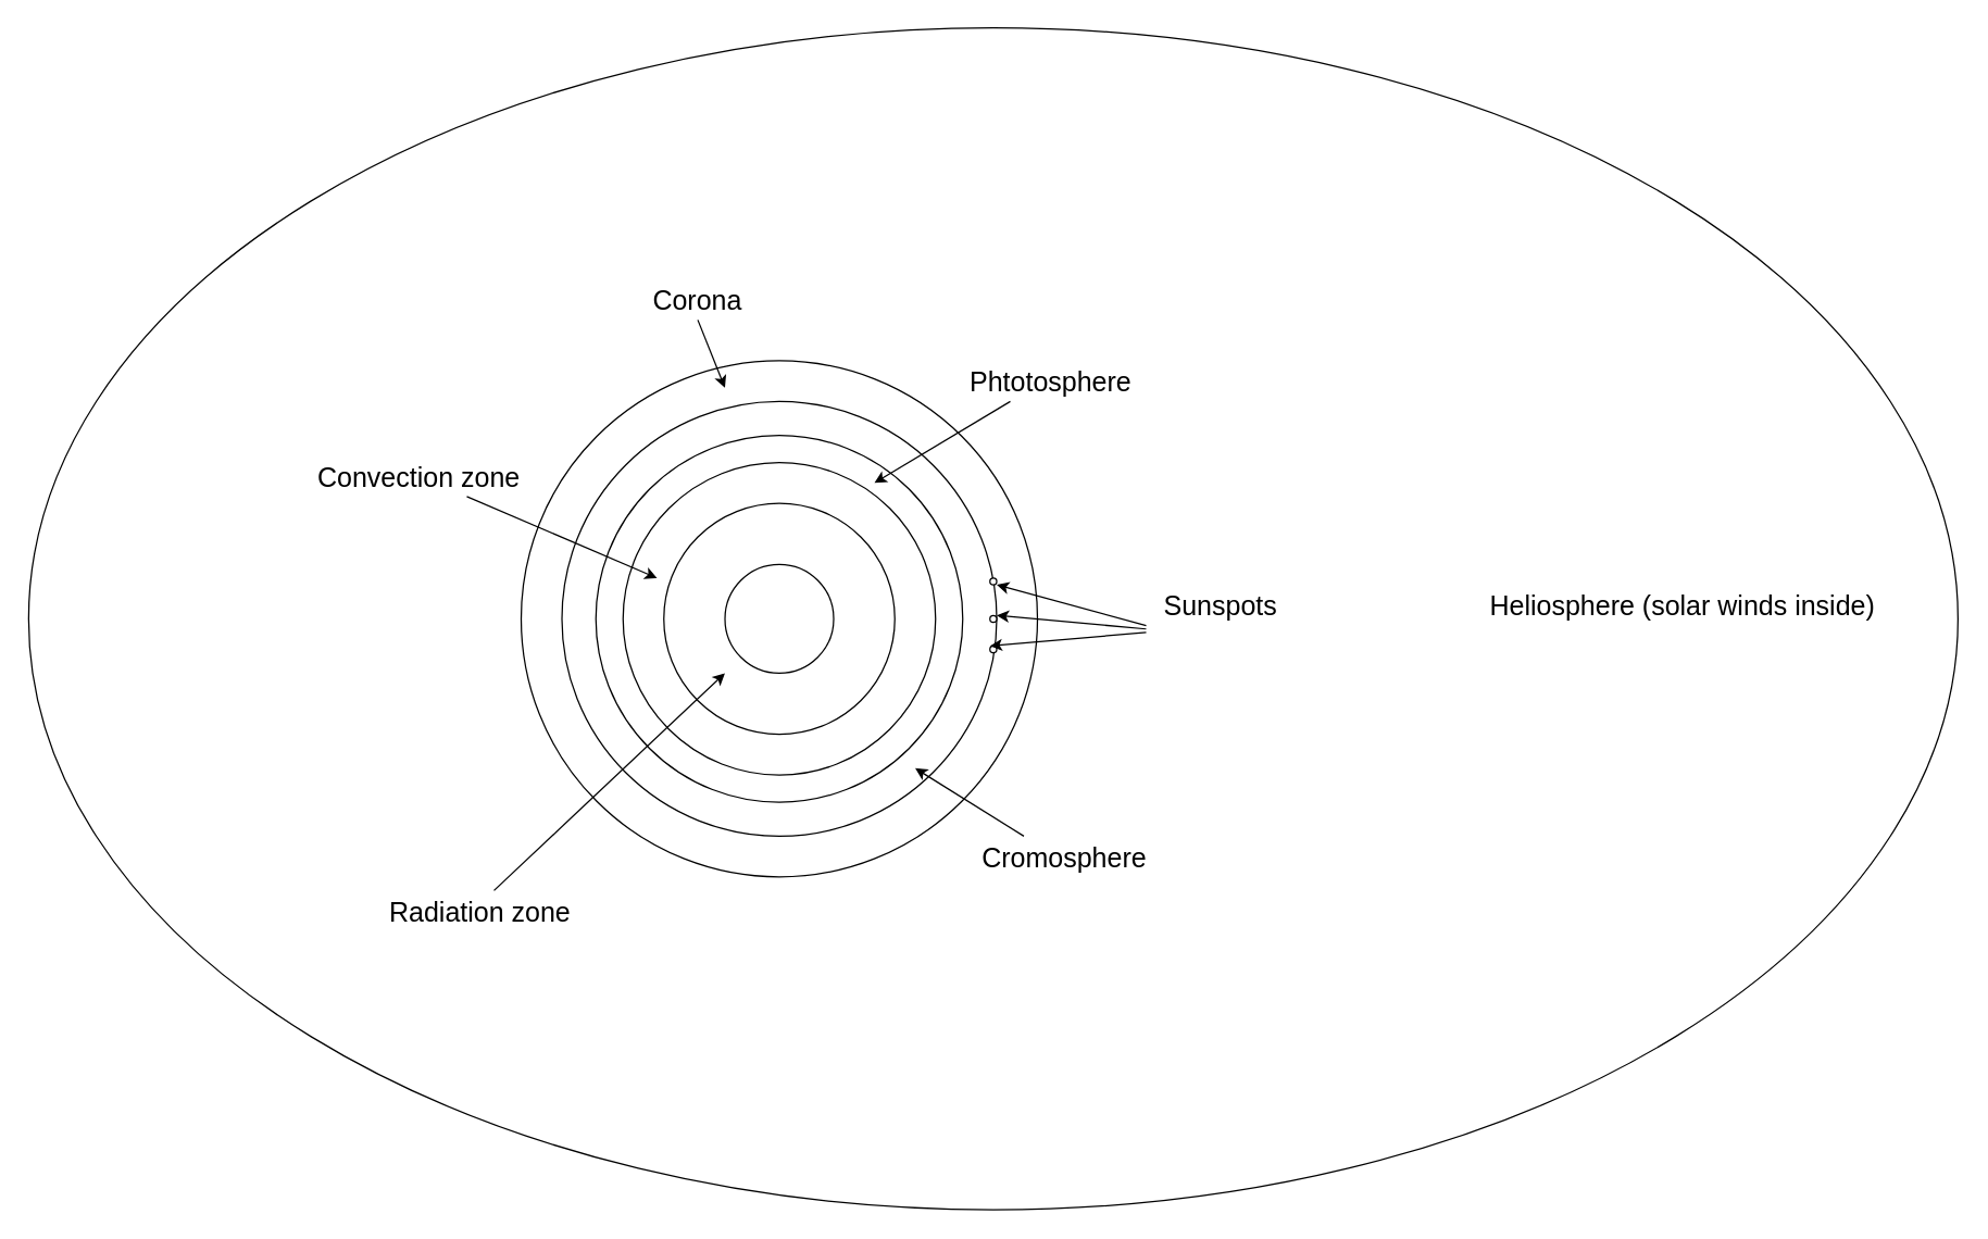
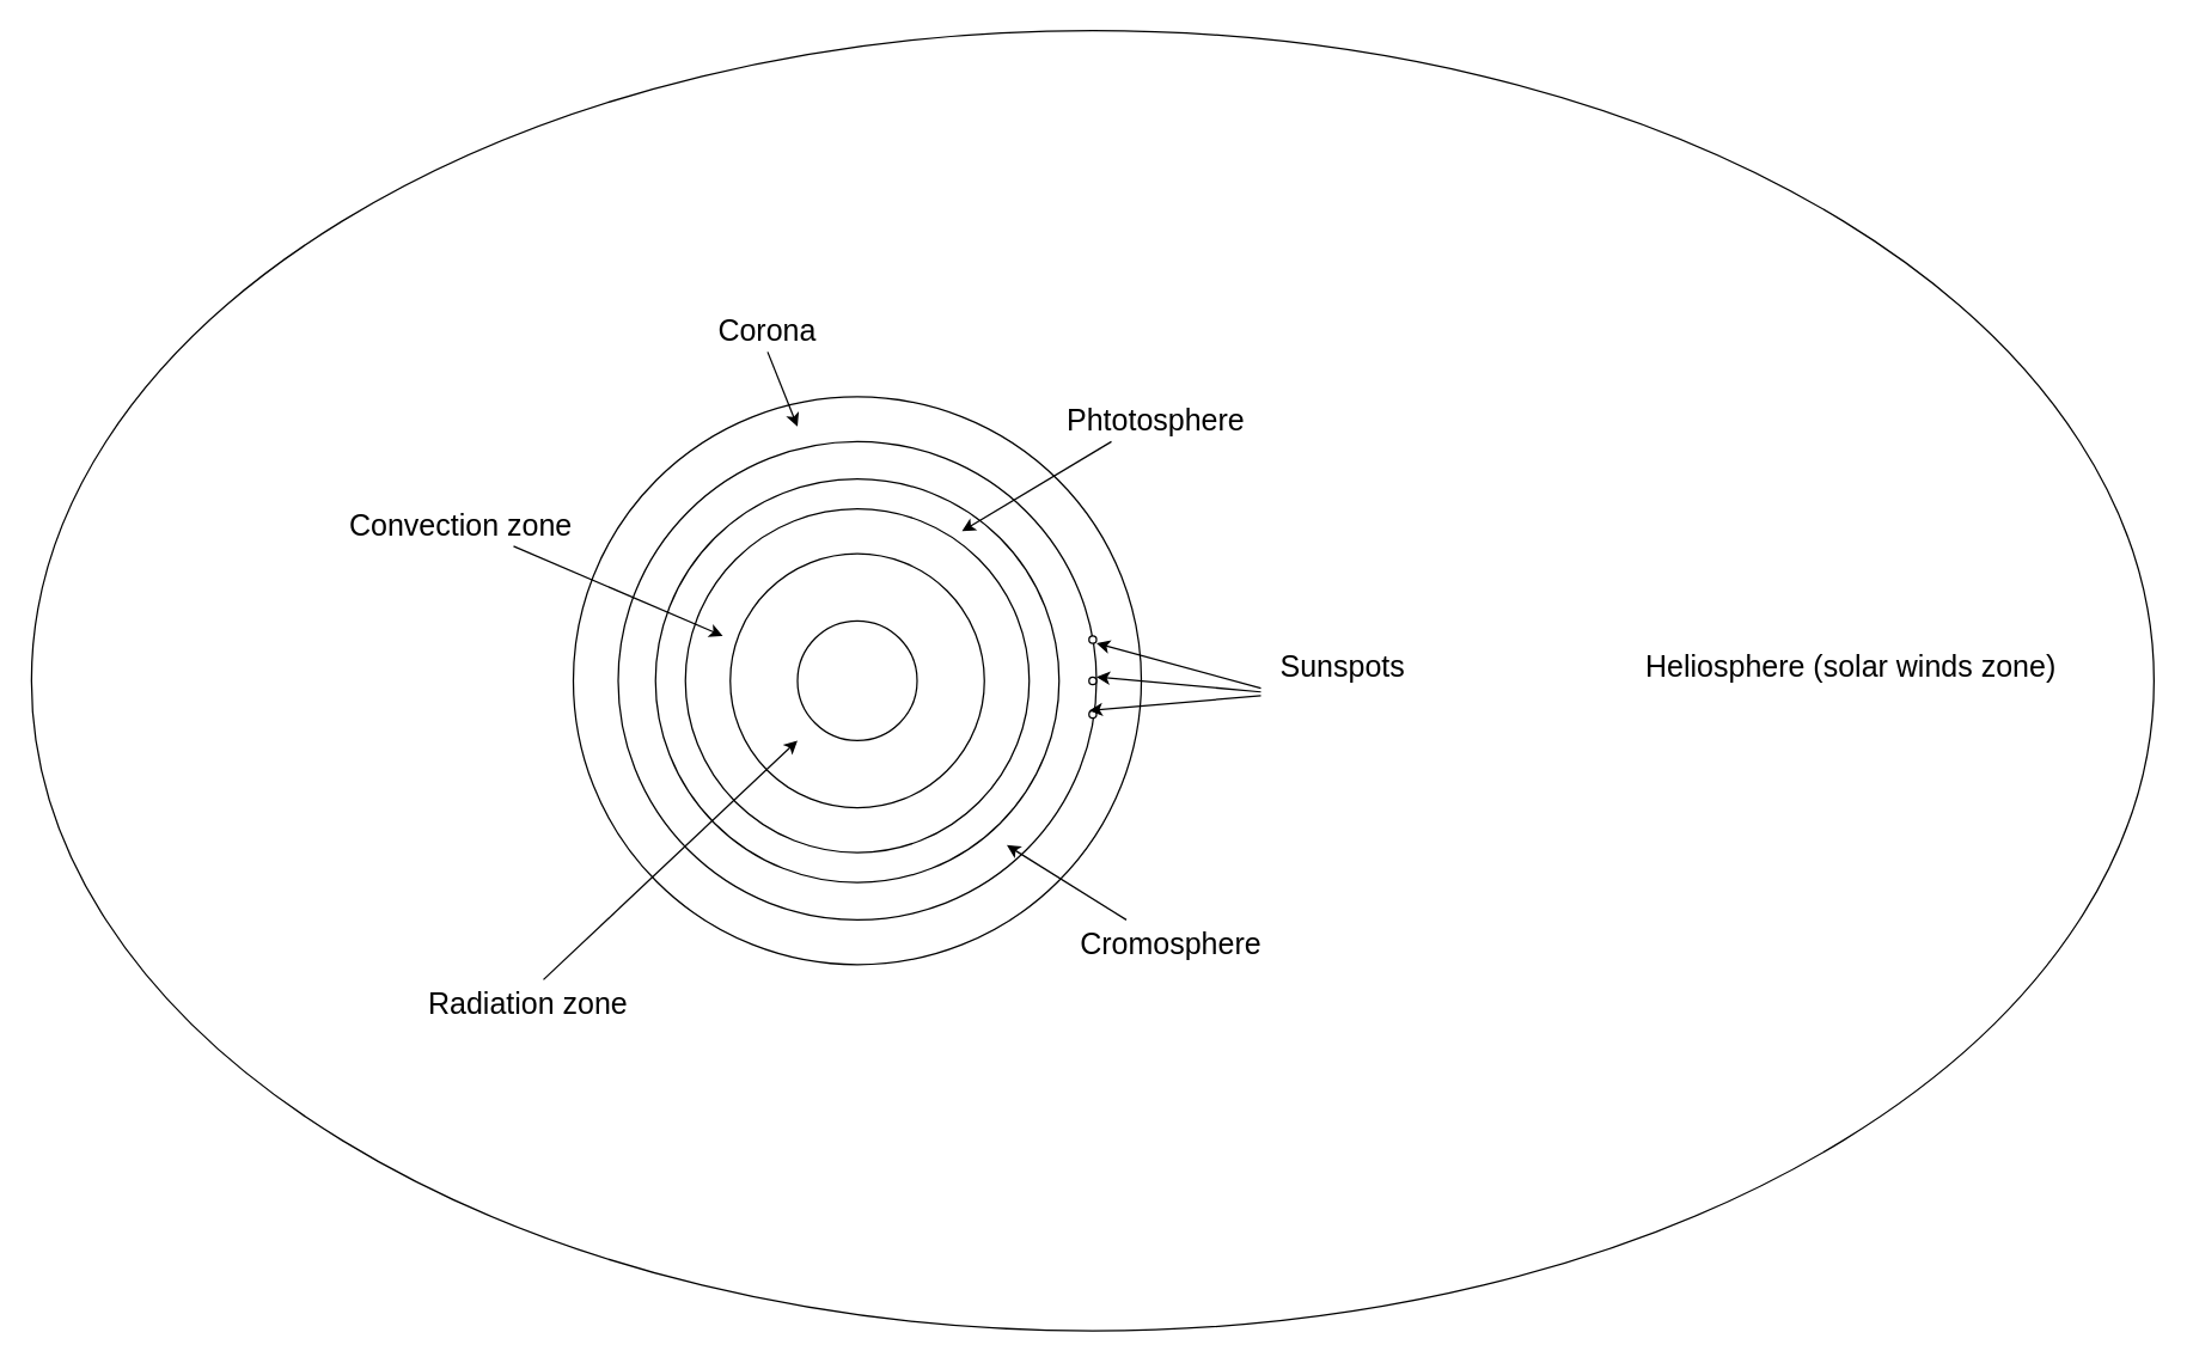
  <mxCell id="0" />
  <mxCell id="1" parent="0" />
  <mxCell id="2" value="" style="ellipse;whiteSpace=wrap;html=1;" vertex="1" parent="1"><mxGeometry x="20.5" y="20" width="1420" height="870" as="geometry" /></mxCell>
  <mxCell id="3" value="Corona" style="text;html=1;strokeColor=none;fillColor=none;align=center;verticalAlign=middle;whiteSpace=wrap;rounded=0;fontSize=20;" vertex="1" parent="1"><mxGeometry x="483" y="205" width="60" height="30" as="geometry" /></mxCell>
  <mxCell id="4" value="Phtotosphere" style="text;html=1;strokeColor=none;fillColor=none;align=center;verticalAlign=middle;whiteSpace=wrap;rounded=0;fontSize=20;" vertex="1" parent="1"><mxGeometry x="743" y="265" width="60" height="30" as="geometry" /></mxCell>
  <mxCell id="5" value="Cromosphere" style="text;html=1;strokeColor=none;fillColor=none;align=center;verticalAlign=middle;whiteSpace=wrap;rounded=0;fontSize=20;" vertex="1" parent="1"><mxGeometry x="753" y="615" width="60" height="30" as="geometry" /></mxCell>
  <mxCell id="6" value="" style="ellipse;whiteSpace=wrap;html=1;aspect=fixed;" vertex="1" parent="1"><mxGeometry x="383" y="265" width="380" height="380" as="geometry" /></mxCell>
  <mxCell id="7" value="" style="ellipse;whiteSpace=wrap;html=1;aspect=fixed;" vertex="1" parent="1"><mxGeometry x="413" y="295" width="320" height="320" as="geometry" /></mxCell>
  <mxCell id="8" value="" style="ellipse;whiteSpace=wrap;html=1;aspect=fixed;" vertex="1" parent="1"><mxGeometry x="438" y="320" width="270" height="270" as="geometry" /></mxCell>
  <mxCell id="9" value="" style="ellipse;whiteSpace=wrap;html=1;aspect=fixed;" vertex="1" parent="1"><mxGeometry x="458" y="340" width="230" height="230" as="geometry" /></mxCell>
  <mxCell id="10" value="" style="ellipse;whiteSpace=wrap;html=1;aspect=fixed;" vertex="1" parent="1"><mxGeometry x="488" y="370" width="170" height="170" as="geometry" /></mxCell>
  <mxCell id="11" value="" style="ellipse;whiteSpace=wrap;html=1;aspect=fixed;" vertex="1" parent="1"><mxGeometry x="533" y="415" width="80" height="80" as="geometry" /></mxCell>
  <mxCell id="12" value="Radiation zone" style="text;html=1;strokeColor=none;fillColor=none;align=center;verticalAlign=middle;whiteSpace=wrap;rounded=0;fontSize=20;" vertex="1" parent="1"><mxGeometry x="273" y="655" width="160" height="30" as="geometry" /></mxCell>
  <mxCell id="13" value="" style="endArrow=classic;html=1;rounded=0;" edge="1" parent="1"><mxGeometry width="50" height="50" relative="1" as="geometry"><mxPoint x="363" y="655" as="sourcePoint" /><mxPoint x="533" y="495" as="targetPoint" /></mxGeometry></mxCell>
  <mxCell id="14" value="Convection zone" style="text;html=1;strokeColor=none;fillColor=none;align=center;verticalAlign=middle;whiteSpace=wrap;rounded=0;fontSize=20;" vertex="1" parent="1"><mxGeometry x="228" y="335" width="160" height="30" as="geometry" /></mxCell>
  <mxCell id="15" value="" style="endArrow=classic;html=1;rounded=0;" edge="1" parent="1"><mxGeometry width="50" height="50" relative="1" as="geometry"><mxPoint x="343" y="365" as="sourcePoint" /><mxPoint x="483" y="425" as="targetPoint" /></mxGeometry></mxCell>
  <mxCell id="16" value="" style="endArrow=classic;html=1;rounded=0;" edge="1" parent="1"><mxGeometry width="50" height="50" relative="1" as="geometry"><mxPoint x="743" y="295" as="sourcePoint" /><mxPoint x="643" y="355" as="targetPoint" /></mxGeometry></mxCell>
  <mxCell id="17" value="" style="endArrow=classic;html=1;rounded=0;" edge="1" parent="1"><mxGeometry width="50" height="50" relative="1" as="geometry"><mxPoint x="753" y="615" as="sourcePoint" /><mxPoint x="673" y="565" as="targetPoint" /></mxGeometry></mxCell>
  <mxCell id="18" value="" style="endArrow=classic;html=1;rounded=0;" edge="1" parent="1"><mxGeometry width="50" height="50" relative="1" as="geometry"><mxPoint x="513" y="235" as="sourcePoint" /><mxPoint x="533" y="285" as="targetPoint" /></mxGeometry></mxCell>
  <mxCell id="19" value="" style="ellipse;whiteSpace=wrap;html=1;aspect=fixed;" vertex="1" parent="1"><mxGeometry x="728" y="425" width="5" height="5" as="geometry" /></mxCell>
  <mxCell id="20" value="" style="ellipse;whiteSpace=wrap;html=1;aspect=fixed;" vertex="1" parent="1"><mxGeometry x="728" y="452.5" width="5" height="5" as="geometry" /></mxCell>
  <mxCell id="21" value="" style="ellipse;whiteSpace=wrap;html=1;aspect=fixed;" vertex="1" parent="1"><mxGeometry x="728" y="475" width="5" height="5" as="geometry" /></mxCell>
  <mxCell id="22" value="" style="endArrow=classic;html=1;rounded=0;" edge="1" parent="1"><mxGeometry width="50" height="50" relative="1" as="geometry"><mxPoint x="843" y="460" as="sourcePoint" /><mxPoint x="733" y="430" as="targetPoint" /></mxGeometry></mxCell>
  <mxCell id="23" value="" style="endArrow=classic;html=1;rounded=0;" edge="1" parent="1"><mxGeometry width="50" height="50" relative="1" as="geometry"><mxPoint x="843" y="462.5" as="sourcePoint" /><mxPoint x="733" y="452.5" as="targetPoint" /></mxGeometry></mxCell>
  <mxCell id="24" value="" style="endArrow=classic;html=1;rounded=0;" edge="1" parent="1"><mxGeometry width="50" height="50" relative="1" as="geometry"><mxPoint x="843" y="465" as="sourcePoint" /><mxPoint x="728" y="475" as="targetPoint" /></mxGeometry></mxCell>
  <mxCell id="25" value="Sunspots" style="text;html=1;strokeColor=none;fillColor=none;align=center;verticalAlign=middle;whiteSpace=wrap;rounded=0;fontSize=20;" vertex="1" parent="1"><mxGeometry x="868" y="430" width="60" height="30" as="geometry" /></mxCell>
- <mxCell id="26" value="Heliosphere (solar winds inside)" style="text;html=1;strokeColor=none;fillColor=none;align=center;verticalAlign=middle;whiteSpace=wrap;rounded=0;fontSize=20;" vertex="1" parent="1"><mxGeometry x="1078" y="430" width="320" height="30" as="geometry" /></mxCell>
+ <mxCell id="26" value="Heliosphere (solar winds zone)" style="text;html=1;strokeColor=none;fillColor=none;align=center;verticalAlign=middle;whiteSpace=wrap;rounded=0;fontSize=20;" vertex="1" parent="1"><mxGeometry x="1078" y="430" width="320" height="30" as="geometry" /></mxCell>
